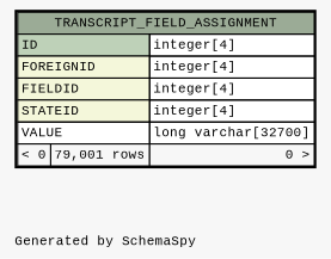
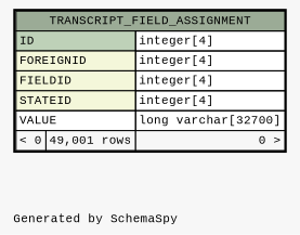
  digraph {
    bgcolor="#f7f7f7"
    fontname="Liberation Mono"
    fontsize=11
    label="\nGenerated by SchemaSpy"
    labeljust=l
    nodesep=0.18
    rankdir=RL
    ranksep=0.46
-   n1 [fontname="Liberation Mono" fontsize=11 label=<     <TABLE BORDER="2" CELLBORDER="1" CELLSPACING="0" BGCOLOR="#ffffff">       <TR><TD COLSPAN="3" BGCOLOR="#9bab96" ALIGN="CENTER">TRANSCRIPT_FIELD_ASSIGNMENT</TD></TR>       <TR><TD PORT="ID" COLSPAN="2" BGCOLOR="#bed1b8" ALIGN="LEFT">ID</TD><TD PORT="ID.type" ALIGN="LEFT">integer[4]</TD></TR>       <TR><TD PORT="FOREIGNID" COLSPAN="2" BGCOLOR="#f4f7da" ALIGN="LEFT">FOREIGNID</TD><TD PORT="FOREIGNID.type" ALIGN="LEFT">integer[4]</TD></TR>       <TR><TD PORT="FIELDID" COLSPAN="2" BGCOLOR="#f4f7da" ALIGN="LEFT">FIELDID</TD><TD PORT="FIELDID.type" ALIGN="LEFT">integer[4]</TD></TR>       <TR><TD PORT="STATEID" COLSPAN="2" BGCOLOR="#f4f7da" ALIGN="LEFT">STATEID</TD><TD PORT="STATEID.type" ALIGN="LEFT">integer[4]</TD></TR>       <TR><TD PORT="VALUE" COLSPAN="2" ALIGN="LEFT">VALUE</TD><TD PORT="VALUE.type" ALIGN="LEFT">long varchar[32700]</TD></TR>       <TR><TD ALIGN="LEFT" BGCOLOR="#f7f7f7">&lt; 0</TD><TD ALIGN="RIGHT" BGCOLOR="#f7f7f7">79,001 rows</TD><TD ALIGN="RIGHT" BGCOLOR="#f7f7f7">0 &gt;</TD></TR>     </TABLE>> shape=plaintext]
+   n1 [fontname="Liberation Mono" fontsize=11 label=<     <TABLE BORDER="2" CELLBORDER="1" CELLSPACING="0" BGCOLOR="#ffffff">       <TR><TD COLSPAN="3" BGCOLOR="#9bab96" ALIGN="CENTER">TRANSCRIPT_FIELD_ASSIGNMENT</TD></TR>       <TR><TD PORT="ID" COLSPAN="2" BGCOLOR="#bed1b8" ALIGN="LEFT">ID</TD><TD PORT="ID.type" ALIGN="LEFT">integer[4]</TD></TR>       <TR><TD PORT="FOREIGNID" COLSPAN="2" BGCOLOR="#f4f7da" ALIGN="LEFT">FOREIGNID</TD><TD PORT="FOREIGNID.type" ALIGN="LEFT">integer[4]</TD></TR>       <TR><TD PORT="FIELDID" COLSPAN="2" BGCOLOR="#f4f7da" ALIGN="LEFT">FIELDID</TD><TD PORT="FIELDID.type" ALIGN="LEFT">integer[4]</TD></TR>       <TR><TD PORT="STATEID" COLSPAN="2" BGCOLOR="#f4f7da" ALIGN="LEFT">STATEID</TD><TD PORT="STATEID.type" ALIGN="LEFT">integer[4]</TD></TR>       <TR><TD PORT="VALUE" COLSPAN="2" ALIGN="LEFT">VALUE</TD><TD PORT="VALUE.type" ALIGN="LEFT">long varchar[32700]</TD></TR>       <TR><TD ALIGN="LEFT" BGCOLOR="#f7f7f7">&lt; 0</TD><TD ALIGN="RIGHT" BGCOLOR="#f7f7f7">49,001 rows</TD><TD ALIGN="RIGHT" BGCOLOR="#f7f7f7">0 &gt;</TD></TR>     </TABLE>> shape=plaintext]
  }
